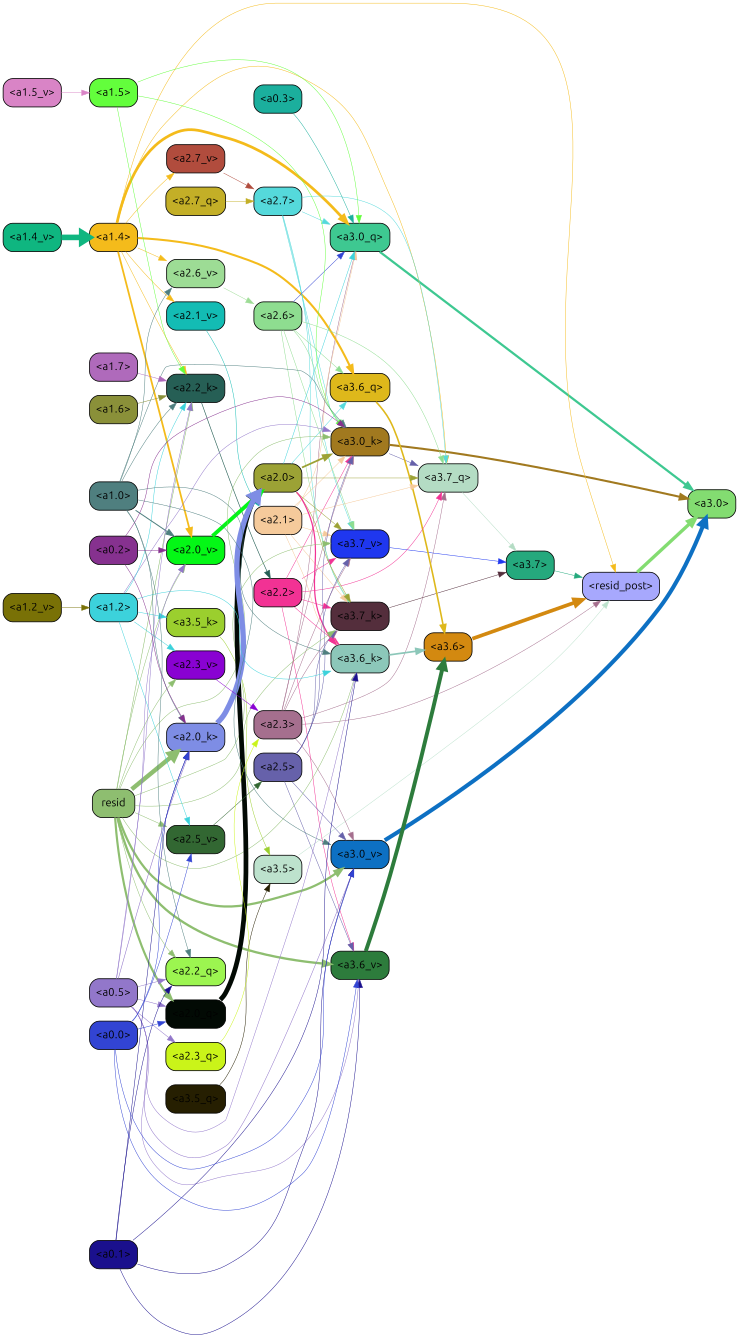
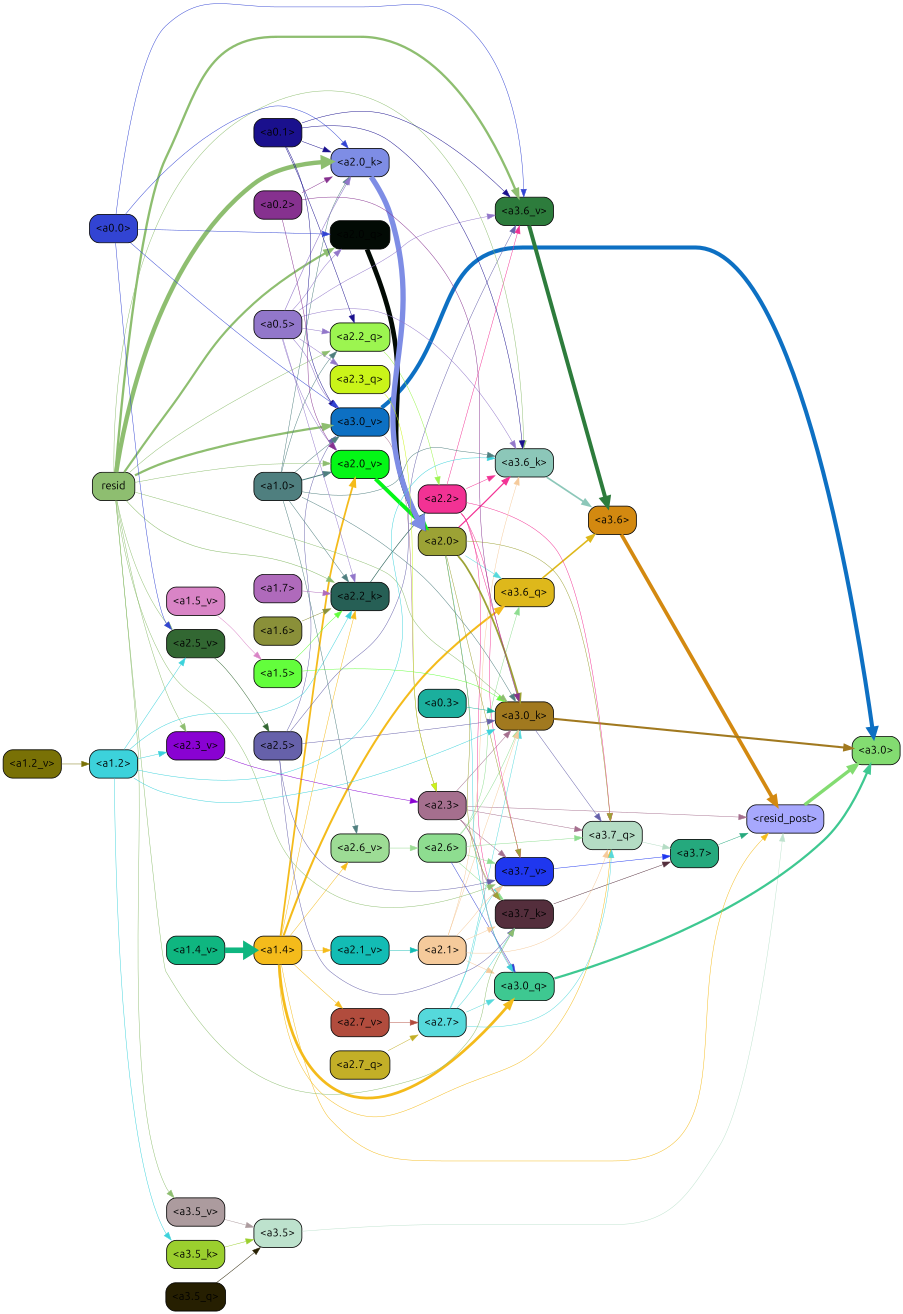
  strict digraph {
    fontname=Ubuntu
    rankdir=LR
    splines=true
    node [color=black fontname=Ubuntu shape=box style="filled, rounded"]
    edge [color="#8ebe70" fontname=Ubuntu penwidth=0.6]
    "<a3.7>" [fillcolor="#25a97d"]
    "<resid_post>" [fillcolor="#a7a8fd"]
    "<a3.0>" [fillcolor="#83dc71"]
    "<a3.6>" [fillcolor="#d38910"]
    "<a3.5>" [fillcolor="#bde2cd"]
    "<a2.3>" [fillcolor="#a56f8e"]
    "<a3.7_q>" [fillcolor="#b4dcc4"]
    "<a3.0_q>" [fillcolor="#3ec891"]
    "<a3.7_k>" [fillcolor="#542e3c"]
    "<a3.0_k>" [fillcolor="#a1791f"]
    "<a3.7_v>" [fillcolor="#1f37ef"]
    "<a3.0_v>" [fillcolor="#0d70c3"]
    "<a1.4>" [fillcolor="#f4bb1b"]
    "<a3.6_q>" [fillcolor="#deb81b"]
    "<a2.2_k>" [fillcolor="#265f55"]
    "<a2.7_v>" [fillcolor="#b14c3d"]
    "<a2.6_v>" [fillcolor="#9ddc95"]
    "<a2.1_v>" [fillcolor="#13bcb4"]
    "<a2.0_v>" [fillcolor="#04f716"]
    "<a2.2>" [fillcolor="#f23294"]
    "<a2.7>" [fillcolor="#55d9db"]
    "<a2.6>" [fillcolor="#8edd90"]
    "<a2.1>" [fillcolor="#f5ca9b"]
    "<a2.0>" [fillcolor="#9ca235"]
    "<a3.6_k>" [fillcolor="#8cc7b9"]
    "<a3.6_v>" [fillcolor="#2d7c3c"]
    "<a3.5_q>" [fillcolor="#261f01"]
    "<a3.5_k>" [fillcolor="#9bcf2e"]
+   "<a3.5_v>" [fillcolor="#ac9b9e"]
    "<a2.5>" [fillcolor="#6661aa"]
    "<a1.5>" [fillcolor="#63fe3c"]
    n32 [fillcolor="#8ebe70" label=resid]
    "<a2.2_q>" [fillcolor="#9cf550"]
    "<a2.0_q>" [fillcolor="#020a04"]
    "<a2.0_k>" [fillcolor="#7e8de5"]
    "<a2.5_v>" [fillcolor="#326732"]
    "<a2.3_v>" [fillcolor="#8902d2"]
    "<a1.2>" [fillcolor="#3cd2db"]
    "<a1.0>" [fillcolor="#4f7f7f"]
    "<a0.5>" [fillcolor="#9277ca"]
    "<a2.3_q>" [fillcolor="#caf419"]
    "<a0.1>" [fillcolor="#1a108d"]
    "<a0.3>" [fillcolor="#1baf9d"]
    "<a0.2>" [fillcolor="#86318f"]
    "<a0.0>" [fillcolor="#3244d3"]
    "<a2.7_q>" [fillcolor="#c3af27"]
    "<a1.7>" [fillcolor="#af6abb"]
    "<a1.6>" [fillcolor="#8a9039"]
    "<a1.5_v>" [fillcolor="#d984c6"]
    "<a1.4_v>" [fillcolor="#0fb680"]
    "<a1.2_v>" [fillcolor="#797106"]
    "<a3.7>" -> "<resid_post>" [color="#25a97d"]
    "<resid_post>" -> "<a3.0>" [color="#83dc71" penwidth=4.282557368278503]
    "<a3.6>" -> "<resid_post>" [color="#d38910" penwidth=4.6696330308914185]
    "<a3.5>" -> "<resid_post>" [color="#bde2cd"]
    "<a2.3>" -> "<resid_post>" [color="#a56f8e"]
    "<a2.3>" -> "<a3.7_q>" [color="#a56f8e"]
    "<a2.3>" -> "<a3.0_q>" [color="#a56f8e"]
    "<a2.3>" -> "<a3.7_k>" [color="#a56f8e"]
    "<a2.3>" -> "<a3.0_k>" [color="#a56f8e"]
    "<a2.3>" -> "<a3.7_v>" [color="#a56f8e"]
-   "<a2.3>" -> "<a3.0_v>" [color="#a56f8e"]
+   "<a3.0_v>" -> "<a2.3>" [color="#a56f8e"]
    "<a3.7_q>" -> "<a3.7>" [color="#b4dcc4"]
    "<a3.0_q>" -> "<a3.0>" [color="#3ec891" penwidth=2.8638100624084473]
    "<a3.7_k>" -> "<a3.7>" [color="#542e3c"]
    "<a3.0_k>" -> "<a3.0>" [color="#a1791f" penwidth=2.6274144649505615]
    "<a3.0_k>" -> "<a3.7_q>" [color="#6661aa"]
    "<a3.7_v>" -> "<a3.7>" [color="#1f37ef"]
    "<a3.0_v>" -> "<a3.0>" [color="#0d70c3" penwidth=5.188832879066467]
    "<a1.4>" -> "<resid_post>" [color="#f4bb1b"]
    "<a1.4>" -> "<a3.7_q>" [color="#f4bb1b"]
    "<a1.4>" -> "<a3.0_q>" [color="#f4bb1b" penwidth=3.4971605762839317]
    "<a1.4>" -> "<a3.6_q>" [color="#f4bb1b" penwidth=2.6073555648326874]
    "<a1.4>" -> "<a2.2_k>" [color="#f4bb1b"]
    "<a1.4>" -> "<a2.7_v>" [color="#f4bb1b"]
    "<a1.4>" -> "<a2.6_v>" [color="#f4bb1b"]
    "<a1.4>" -> "<a2.1_v>" [color="#f4bb1b"]
    "<a1.4>" -> "<a2.0_v>" [color="#f4bb1b" penwidth=2.268670678138733]
    "<a3.6_q>" -> "<a3.6>" [color="#deb81b" penwidth=2.03758105635643]
    "<a2.2_k>" -> "<a2.2>" [color="#265f55" penwidth=0.7764816284179688]
    "<a2.7_v>" -> "<a2.7>" [color="#b14c3d"]
    "<a2.6_v>" -> "<a2.6>" [color="#9ddc95"]
    "<a2.1_v>" -> "<a2.1>" [color="#13bcb4"]
    "<a2.0_v>" -> "<a2.0>" [color="#04f716" penwidth=4.906715989112854]
    "<a2.2>" -> "<a3.7_q>" [color="#f23294"]
    "<a2.2>" -> "<a3.7_k>" [color="#f23294"]
    "<a2.2>" -> "<a3.0_k>" [color="#f23294"]
    "<a2.2>" -> "<a3.7_v>" [color="#f23294"]
    "<a2.2>" -> "<a3.6_k>" [color="#f23294"]
    "<a2.2>" -> "<a3.6_v>" [color="#f23294"]
    "<a2.7>" -> "<a3.7_q>" [color="#55d9db"]
    "<a2.7>" -> "<a3.0_q>" [color="#55d9db"]
    "<a2.7>" -> "<a3.7_k>" [color="#55d9db"]
    "<a2.7>" -> "<a3.0_k>" [color="#55d9db"]
    "<a2.7>" -> "<a3.7_v>" [color="#55d9db"]
    "<a2.6>" -> "<a3.7_q>" [color="#8edd90"]
    "<a2.6>" -> "<a3.0_q>" [color="#3244d3"]
    "<a2.6>" -> "<a3.7_k>" [color="#8edd90"]
    "<a2.6>" -> "<a3.0_k>" [color="#8edd90"]
    "<a2.6>" -> "<a3.7_v>" [color="#8edd90"]
    "<a2.6>" -> "<a3.6_q>" [color="#8edd90"]
    "<a2.1>" -> "<a3.7_q>" [color="#f5ca9b"]
    "<a2.1>" -> "<a3.0_q>" [color="#f5ca9b"]
    "<a2.1>" -> "<a3.7_k>" [color="#f5ca9b"]
    "<a2.1>" -> "<a3.0_k>" [color="#f5ca9b"]
    "<a2.1>" -> "<a3.7_v>" [color="#f5ca9b"]
    "<a2.1>" -> "<a3.6_k>" [color="#f5ca9b"]
    "<a2.0>" -> "<a3.7_q>" [color="#9ca235"]
    "<a2.0>" -> "<a3.0_q>" [color="#3cd2db"]
    "<a2.0>" -> "<a3.7_k>" [color="#9ca235"]
    "<a2.0>" -> "<a3.0_k>" [color="#9ca235" penwidth=2.270527422428131]
    "<a2.0>" -> "<a3.7_v>" [color="#9ca235"]
    "<a2.0>" -> "<a3.6_q>" [color="#55d9db"]
    "<a2.0>" -> "<a3.6_k>" [color="#f23294" penwidth=1.5568191409111023]
    "<a3.6_k>" -> "<a3.6>" [color="#8cc7b9" penwidth=2.174198240041733]
    "<a3.6_v>" -> "<a3.6>" [color="#2d7c3c" penwidth=5.002329230308533]
    "<a3.5_q>" -> "<a3.5>" [color="#261f01"]
    "<a3.5_k>" -> "<a3.5>" [color="#9bcf2e"]
+   "<a3.5_v>" -> "<a3.5>" [color="#ac9b9e"]
    "<a2.5>" -> "<a3.7_k>" [color="#6661aa"]
    "<a2.5>" -> "<a3.0_k>" [color="#6661aa"]
    "<a2.5>" -> "<a3.7_v>" [color="#6661aa"]
    "<a2.5>" -> "<a3.0_v>" [color="#6661aa"]
    "<a2.5>" -> "<a3.6_v>" [color="#6661aa"]
-   "<a1.5>" -> "<a3.0_q>" [color="#63fe3c"]
    "<a1.5>" -> "<a3.0_k>" [color="#63fe3c"]
    "<a1.5>" -> "<a2.2_k>" [color="#63fe3c"]
    n32 -> "<a3.7_k>"
    n32 -> "<a3.0_k>"
    n32 -> "<a3.7_v>"
    n32 -> "<a3.0_v>" [penwidth=2.8686431646347046]
    n32 -> "<a2.2_k>" [penwidth=0.67606520652771]
    n32 -> "<a2.0_v>"
    n32 -> "<a3.6_k>"
    n32 -> "<a3.6_v>" [penwidth=2.9588699340820312]
+   n32 -> "<a3.5_v>"
    n32 -> "<a2.2_q>"
    n32 -> "<a2.0_q>" [penwidth=2.7617180347442627]
    n32 -> "<a2.0_k>" [penwidth=5.615107178688049]
    n32 -> "<a2.5_v>"
    n32 -> "<a2.3_v>"
+   "<a2.2_q>" -> "<a2.2>" [color="#9cf550" penwidth=0.6340763568878174]
    "<a2.0_q>" -> "<a2.0>" [color="#020a04" penwidth=6.0160088539123535]
    "<a2.0_k>" -> "<a2.0>" [color="#7e8de5" penwidth=6.773025274276733]
    "<a2.5_v>" -> "<a2.5>" [color="#326732"]
    "<a2.3_v>" -> "<a2.3>" [color="#8902d2"]
-   "<a1.2>" -> "<a3.0_k>" [color="#9277ca"]
+   "<a1.2>" -> "<a3.0_k>" [color="#3cd2db"]
    "<a1.2>" -> "<a2.2_k>" [color="#3cd2db"]
    "<a1.2>" -> "<a3.6_k>" [color="#3cd2db"]
    "<a1.2>" -> "<a3.5_k>" [color="#3cd2db"]
    "<a1.2>" -> "<a2.5_v>" [color="#3cd2db"]
    "<a1.2>" -> "<a2.3_v>" [color="#3cd2db"]
    "<a1.0>" -> "<a3.0_k>" [color="#4f7f7f"]
    "<a1.0>" -> "<a3.0_v>" [color="#4f7f7f"]
    "<a1.0>" -> "<a2.2_k>" [color="#4f7f7f"]
    "<a1.0>" -> "<a2.6_v>" [color="#4f7f7f"]
    "<a1.0>" -> "<a2.0_v>" [color="#4f7f7f" penwidth=1.27996826171875]
    "<a1.0>" -> "<a3.6_k>" [color="#4f7f7f"]
    "<a1.0>" -> "<a2.2_q>" [color="#4f7f7f"]
    "<a1.0>" -> "<a2.0_k>" [color="#4f7f7f"]
    "<a0.5>" -> "<a3.0_v>" [color="#9277ca" penwidth=0.6421224474906921]
    "<a0.5>" -> "<a2.2_k>" [color="#9277ca"]
    "<a0.5>" -> "<a2.0_v>" [color="#9277ca"]
    "<a0.5>" -> "<a3.6_k>" [color="#9277ca"]
    "<a0.5>" -> "<a3.6_v>" [color="#9277ca"]
    "<a0.5>" -> "<a2.2_q>" [color="#9277ca"]
    "<a0.5>" -> "<a2.0_q>" [color="#9277ca"]
    "<a0.5>" -> "<a2.0_k>" [color="#9277ca" penwidth=0.7151575088500977]
    "<a0.5>" -> "<a2.3_q>" [color="#9277ca"]
    "<a2.3_q>" -> "<a2.3>" [color="#caf419"]
    "<a0.1>" -> "<a3.0_v>" [color="#1a108d"]
    "<a0.1>" -> "<a3.6_k>" [color="#1a108d"]
    "<a0.1>" -> "<a3.6_v>" [color="#1a108d"]
    "<a0.1>" -> "<a2.2_q>" [color="#1a108d"]
    "<a0.1>" -> "<a2.0_k>" [color="#1a108d"]
-   "<a0.3>" -> "<a3.0_q>" [color="#1baf9d"]
+   "<a0.3>" -> "<a3.0_k>" [color="#1baf9d"]
    "<a0.2>" -> "<a3.0_k>" [color="#86318f"]
    "<a0.2>" -> "<a2.0_v>" [color="#86318f"]
    "<a0.2>" -> "<a2.0_k>" [color="#86318f"]
    "<a0.0>" -> "<a3.0_v>" [color="#3244d3"]
    "<a0.0>" -> "<a3.6_v>" [color="#3244d3"]
    "<a0.0>" -> "<a2.0_q>" [color="#3244d3"]
    "<a0.0>" -> "<a2.0_k>" [color="#3244d3"]
    "<a0.0>" -> "<a2.5_v>" [color="#3244d3"]
    "<a2.7_q>" -> "<a2.7>" [color="#c3af27"]
    "<a1.7>" -> "<a2.2_k>" [color="#af6abb"]
    "<a1.6>" -> "<a2.2_k>" [color="#8a9039"]
    "<a1.5_v>" -> "<a1.5>" [color="#d984c6"]
    "<a1.4_v>" -> "<a1.4>" [color="#0fb680" penwidth=7.093163728713989]
    "<a1.2_v>" -> "<a1.2>" [color="#797106"]
  }
